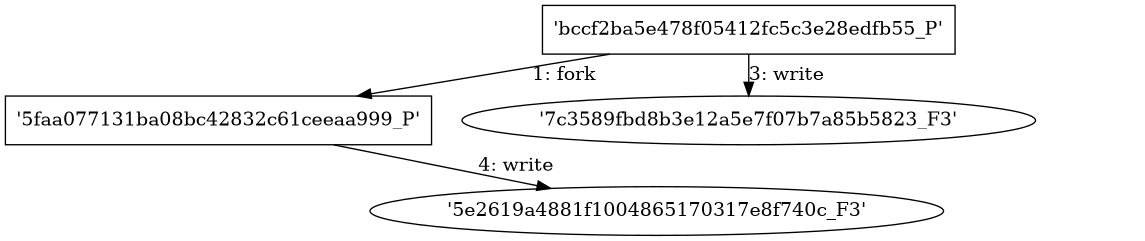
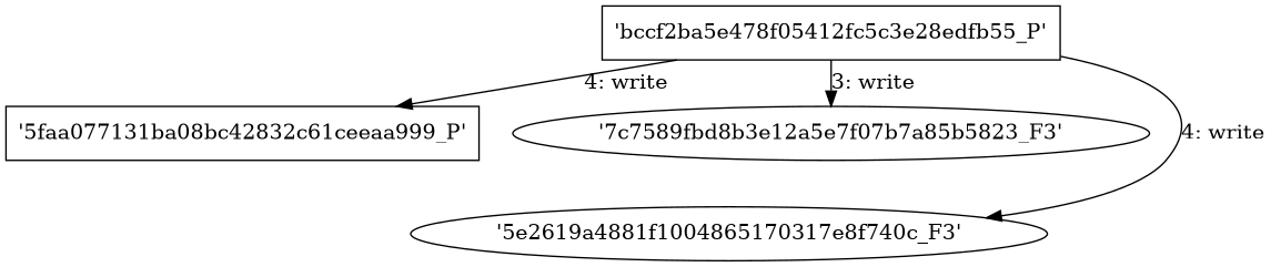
  digraph {
    engine=neato
    fixedsize=false
    fontname="DejaVu Serif"
    fontsize=10
    nodesep=0.3
    rankdir=TB
    ranksep=0
    splines=true
    node [fontname="DejaVu Serif" node_type=Process shape=box]
    edge [fontname="DejaVu Serif"]
    n1 [label="'bccf2ba5e478f05412fc5c3e28edfb55_P'"]
    "'5faa077131ba08bc42832c61ceeaa999_P'"
-   "'7c7589fbd8b3e12a5e7f07b7a85b5823_F3'" [node_type=file shape=ellipse label="'7c3589fbd8b3e12a5e7f07b7a85b5823_F3'"]
+   "'7c7589fbd8b3e12a5e7f07b7a85b5823_F3'" [node_type=file shape=ellipse]
    "'5e2619a4881f1004865170317e8f740c_F3'" [node_type=file shape=ellipse]
-   n1 -> "'5faa077131ba08bc42832c61ceeaa999_P'" [label="1: fork"]
+   n1 -> "'5faa077131ba08bc42832c61ceeaa999_P'" [label="4: write"]
    n1 -> "'7c7589fbd8b3e12a5e7f07b7a85b5823_F3'" [label="3: write"]
-   "'5faa077131ba08bc42832c61ceeaa999_P'" -> "'5e2619a4881f1004865170317e8f740c_F3'" [label="4: write"]
+   n1 -> "'5e2619a4881f1004865170317e8f740c_F3'" [label="4: write"]
  }
